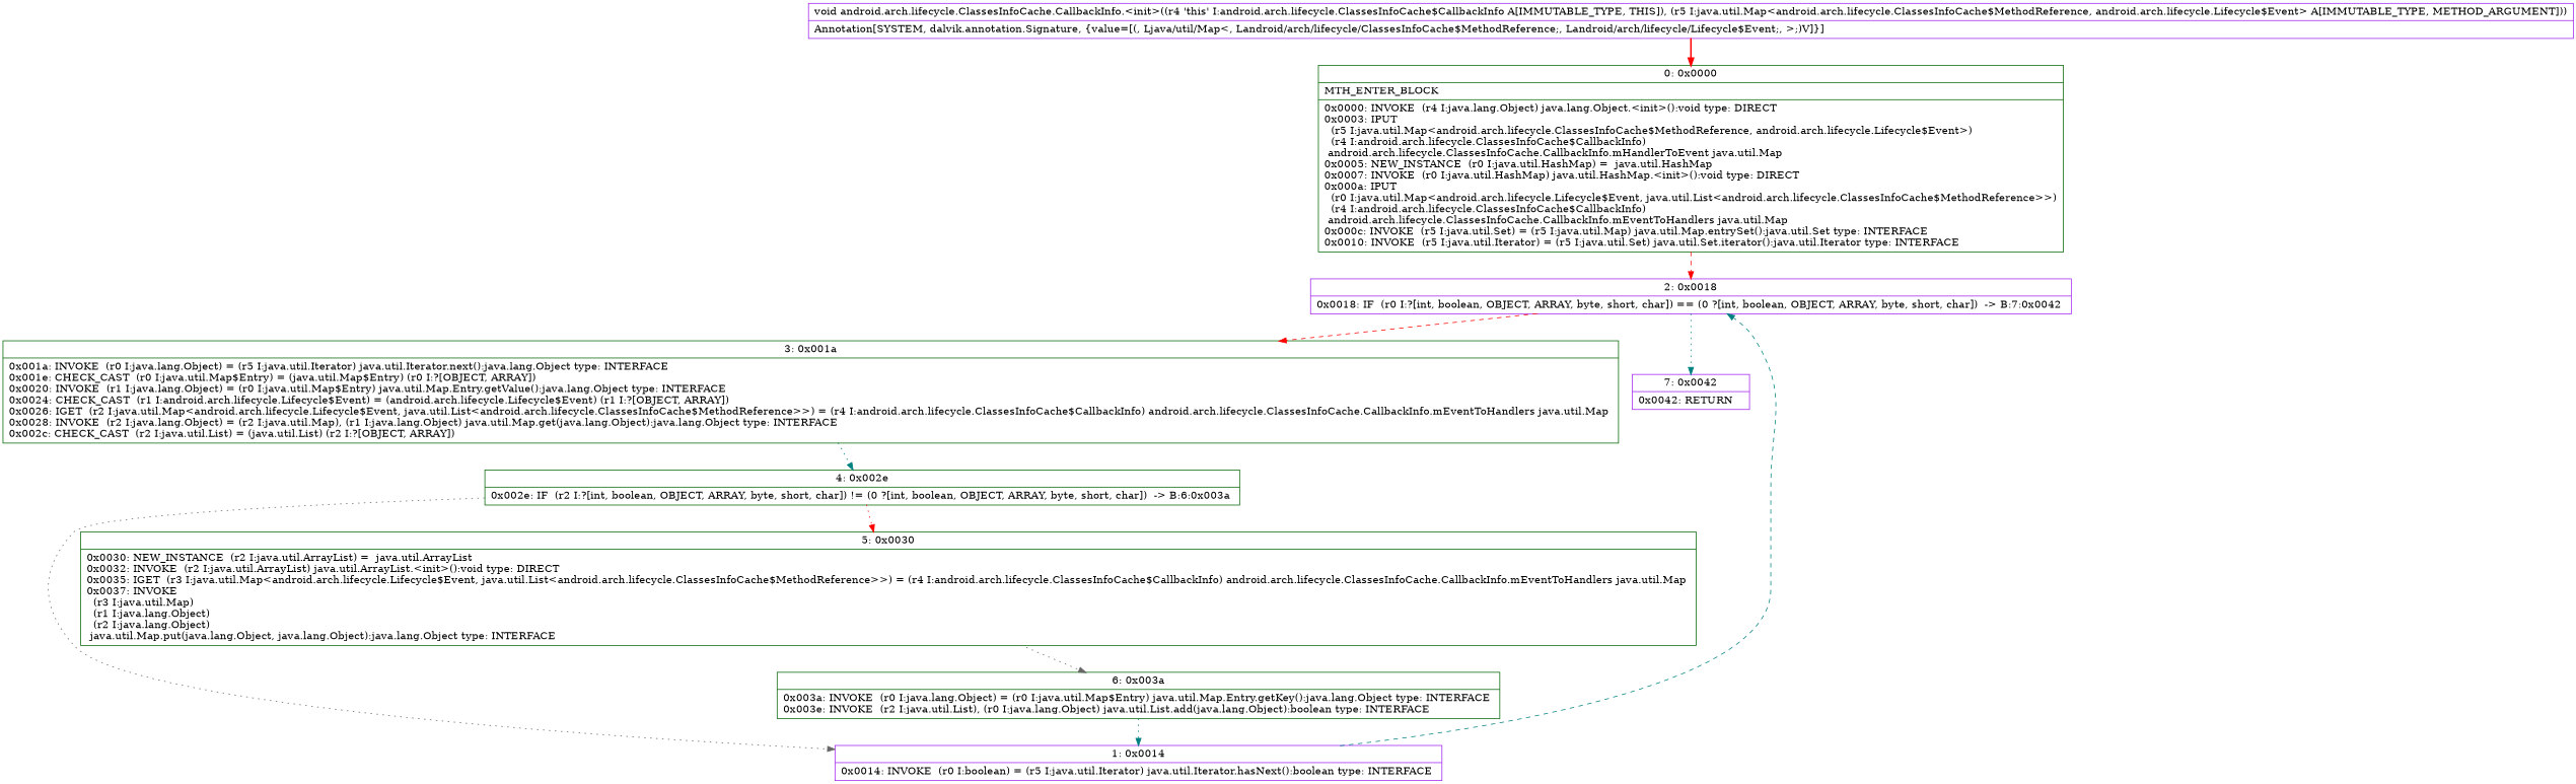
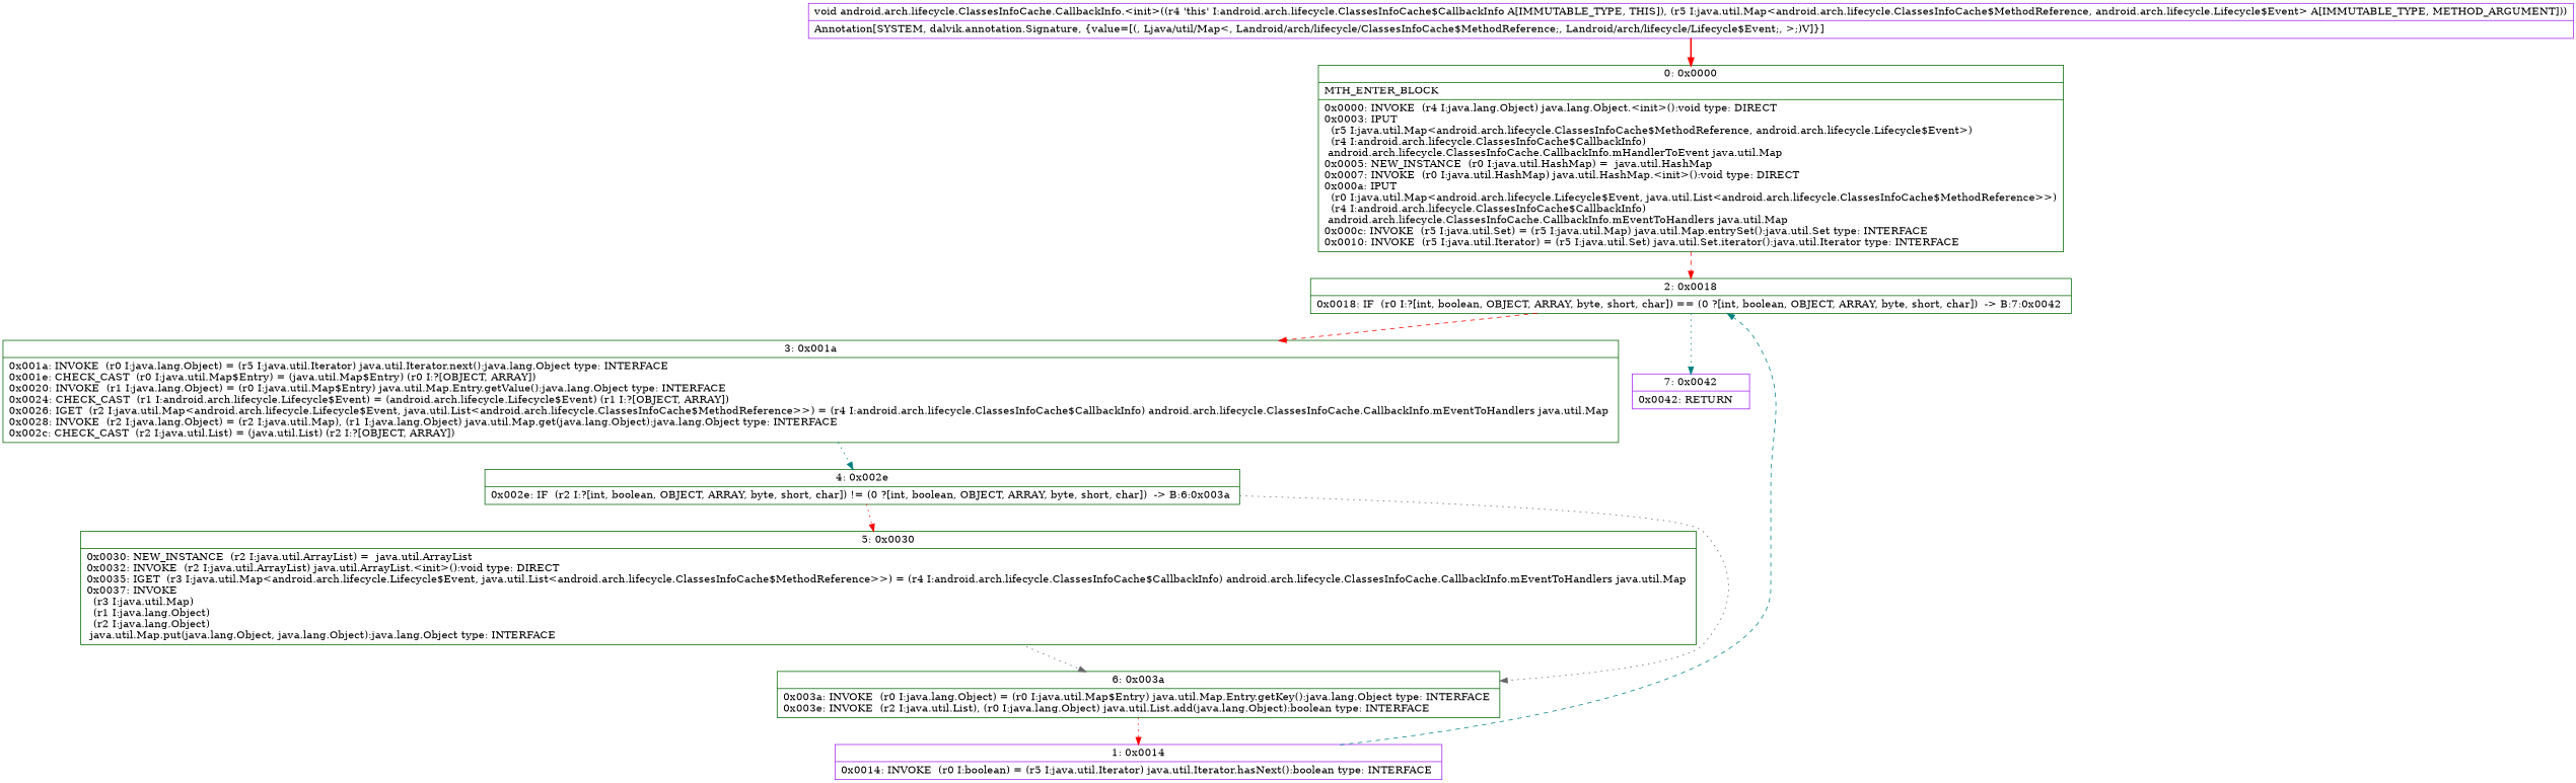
  digraph {
    node [color=darkgreen shape=record]
    edge [color=red style=dotted]
    n1 [label="{0\:\ 0x0000|MTH_ENTER_BLOCK\l|0x0000: INVOKE  (r4 I:java.lang.Object) java.lang.Object.\<init\>():void type: DIRECT \l0x0003: IPUT  \l  (r5 I:java.util.Map\<android.arch.lifecycle.ClassesInfoCache$MethodReference, android.arch.lifecycle.Lifecycle$Event\>)\l  (r4 I:android.arch.lifecycle.ClassesInfoCache$CallbackInfo)\l android.arch.lifecycle.ClassesInfoCache.CallbackInfo.mHandlerToEvent java.util.Map \l0x0005: NEW_INSTANCE  (r0 I:java.util.HashMap) =  java.util.HashMap \l0x0007: INVOKE  (r0 I:java.util.HashMap) java.util.HashMap.\<init\>():void type: DIRECT \l0x000a: IPUT  \l  (r0 I:java.util.Map\<android.arch.lifecycle.Lifecycle$Event, java.util.List\<android.arch.lifecycle.ClassesInfoCache$MethodReference\>\>)\l  (r4 I:android.arch.lifecycle.ClassesInfoCache$CallbackInfo)\l android.arch.lifecycle.ClassesInfoCache.CallbackInfo.mEventToHandlers java.util.Map \l0x000c: INVOKE  (r5 I:java.util.Set) = (r5 I:java.util.Map) java.util.Map.entrySet():java.util.Set type: INTERFACE \l0x0010: INVOKE  (r5 I:java.util.Iterator) = (r5 I:java.util.Set) java.util.Set.iterator():java.util.Iterator type: INTERFACE \l}"]
-   n2 [color=purple label="{2\:\ 0x0018|0x0018: IF  (r0 I:?[int, boolean, OBJECT, ARRAY, byte, short, char]) == (0 ?[int, boolean, OBJECT, ARRAY, byte, short, char])  \-\> B:7:0x0042 \l}"]
+   n2 [label="{2\:\ 0x0018|0x0018: IF  (r0 I:?[int, boolean, OBJECT, ARRAY, byte, short, char]) == (0 ?[int, boolean, OBJECT, ARRAY, byte, short, char])  \-\> B:7:0x0042 \l}"]
    n3 [color=purple label="{1\:\ 0x0014|0x0014: INVOKE  (r0 I:boolean) = (r5 I:java.util.Iterator) java.util.Iterator.hasNext():boolean type: INTERFACE \l}"]
    n4 [label="{3\:\ 0x001a|0x001a: INVOKE  (r0 I:java.lang.Object) = (r5 I:java.util.Iterator) java.util.Iterator.next():java.lang.Object type: INTERFACE \l0x001e: CHECK_CAST  (r0 I:java.util.Map$Entry) = (java.util.Map$Entry) (r0 I:?[OBJECT, ARRAY]) \l0x0020: INVOKE  (r1 I:java.lang.Object) = (r0 I:java.util.Map$Entry) java.util.Map.Entry.getValue():java.lang.Object type: INTERFACE \l0x0024: CHECK_CAST  (r1 I:android.arch.lifecycle.Lifecycle$Event) = (android.arch.lifecycle.Lifecycle$Event) (r1 I:?[OBJECT, ARRAY]) \l0x0026: IGET  (r2 I:java.util.Map\<android.arch.lifecycle.Lifecycle$Event, java.util.List\<android.arch.lifecycle.ClassesInfoCache$MethodReference\>\>) = (r4 I:android.arch.lifecycle.ClassesInfoCache$CallbackInfo) android.arch.lifecycle.ClassesInfoCache.CallbackInfo.mEventToHandlers java.util.Map \l0x0028: INVOKE  (r2 I:java.lang.Object) = (r2 I:java.util.Map), (r1 I:java.lang.Object) java.util.Map.get(java.lang.Object):java.lang.Object type: INTERFACE \l0x002c: CHECK_CAST  (r2 I:java.util.List) = (java.util.List) (r2 I:?[OBJECT, ARRAY]) \l}"]
    n5 [color=purple label="{7\:\ 0x0042|0x0042: RETURN   \l}"]
    n6 [label="{4\:\ 0x002e|0x002e: IF  (r2 I:?[int, boolean, OBJECT, ARRAY, byte, short, char]) != (0 ?[int, boolean, OBJECT, ARRAY, byte, short, char])  \-\> B:6:0x003a \l}"]
    n7 [label="{5\:\ 0x0030|0x0030: NEW_INSTANCE  (r2 I:java.util.ArrayList) =  java.util.ArrayList \l0x0032: INVOKE  (r2 I:java.util.ArrayList) java.util.ArrayList.\<init\>():void type: DIRECT \l0x0035: IGET  (r3 I:java.util.Map\<android.arch.lifecycle.Lifecycle$Event, java.util.List\<android.arch.lifecycle.ClassesInfoCache$MethodReference\>\>) = (r4 I:android.arch.lifecycle.ClassesInfoCache$CallbackInfo) android.arch.lifecycle.ClassesInfoCache.CallbackInfo.mEventToHandlers java.util.Map \l0x0037: INVOKE  \l  (r3 I:java.util.Map)\l  (r1 I:java.lang.Object)\l  (r2 I:java.lang.Object)\l java.util.Map.put(java.lang.Object, java.lang.Object):java.lang.Object type: INTERFACE \l}"]
    n8 [label="{6\:\ 0x003a|0x003a: INVOKE  (r0 I:java.lang.Object) = (r0 I:java.util.Map$Entry) java.util.Map.Entry.getKey():java.lang.Object type: INTERFACE \l0x003e: INVOKE  (r2 I:java.util.List), (r0 I:java.lang.Object) java.util.List.add(java.lang.Object):boolean type: INTERFACE \l}"]
    n9 [color=purple label="{void android.arch.lifecycle.ClassesInfoCache.CallbackInfo.\<init\>((r4 'this' I:android.arch.lifecycle.ClassesInfoCache$CallbackInfo A[IMMUTABLE_TYPE, THIS]), (r5 I:java.util.Map\<android.arch.lifecycle.ClassesInfoCache$MethodReference, android.arch.lifecycle.Lifecycle$Event\> A[IMMUTABLE_TYPE, METHOD_ARGUMENT]))  | Annotation[SYSTEM, dalvik.annotation.Signature, \{value=[(, Ljava\/util\/Map\<, Landroid\/arch\/lifecycle\/ClassesInfoCache$MethodReference;, Landroid\/arch\/lifecycle\/Lifecycle$Event;, \>;)V]\}]\l}"]
    n1 -> n2 [style=dashed]
    n2 -> n4 [style=dashed]
    n2 -> n5 [color=teal]
    n3 -> n2 [color=teal style=dashed]
    n4 -> n6 [color=teal]
    n6 -> n7
-   n6 -> n3 [color=gray40]
+   n6 -> n8 [color=gray40]
    n7 -> n8 [color=gray40]
-   n8 -> n3 [color=teal]
+   n8 -> n3
    n9 -> n1 [style=bold]
  }
